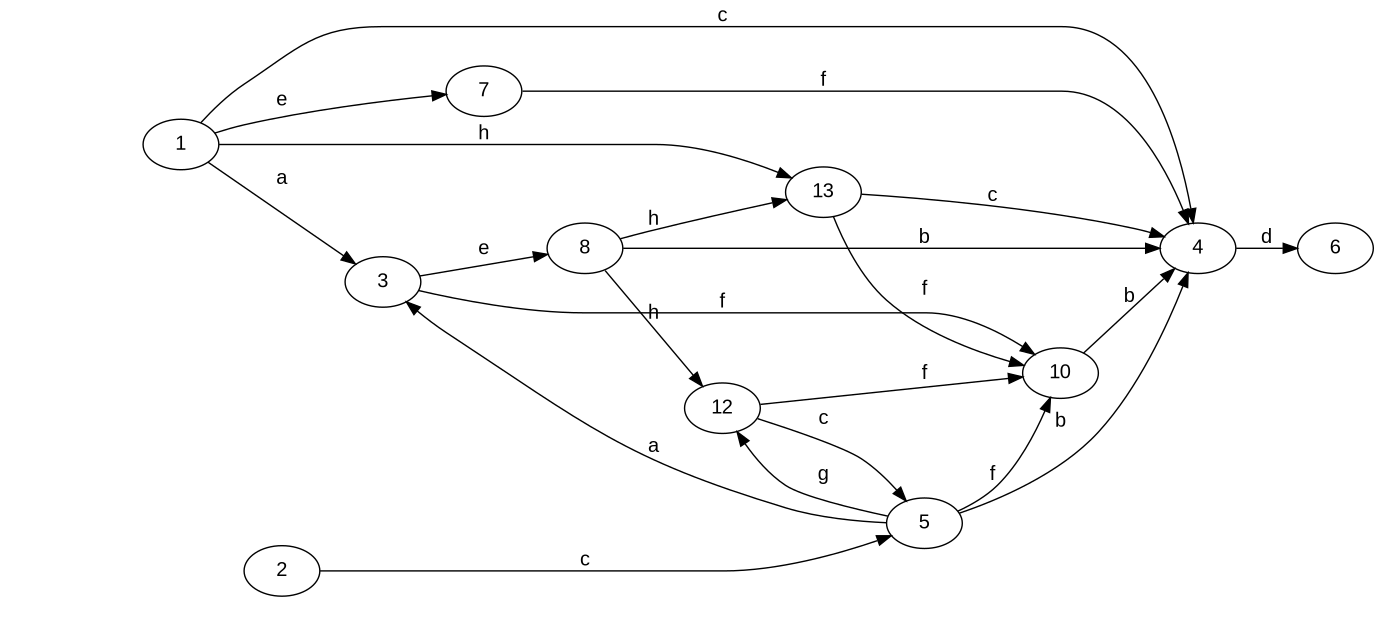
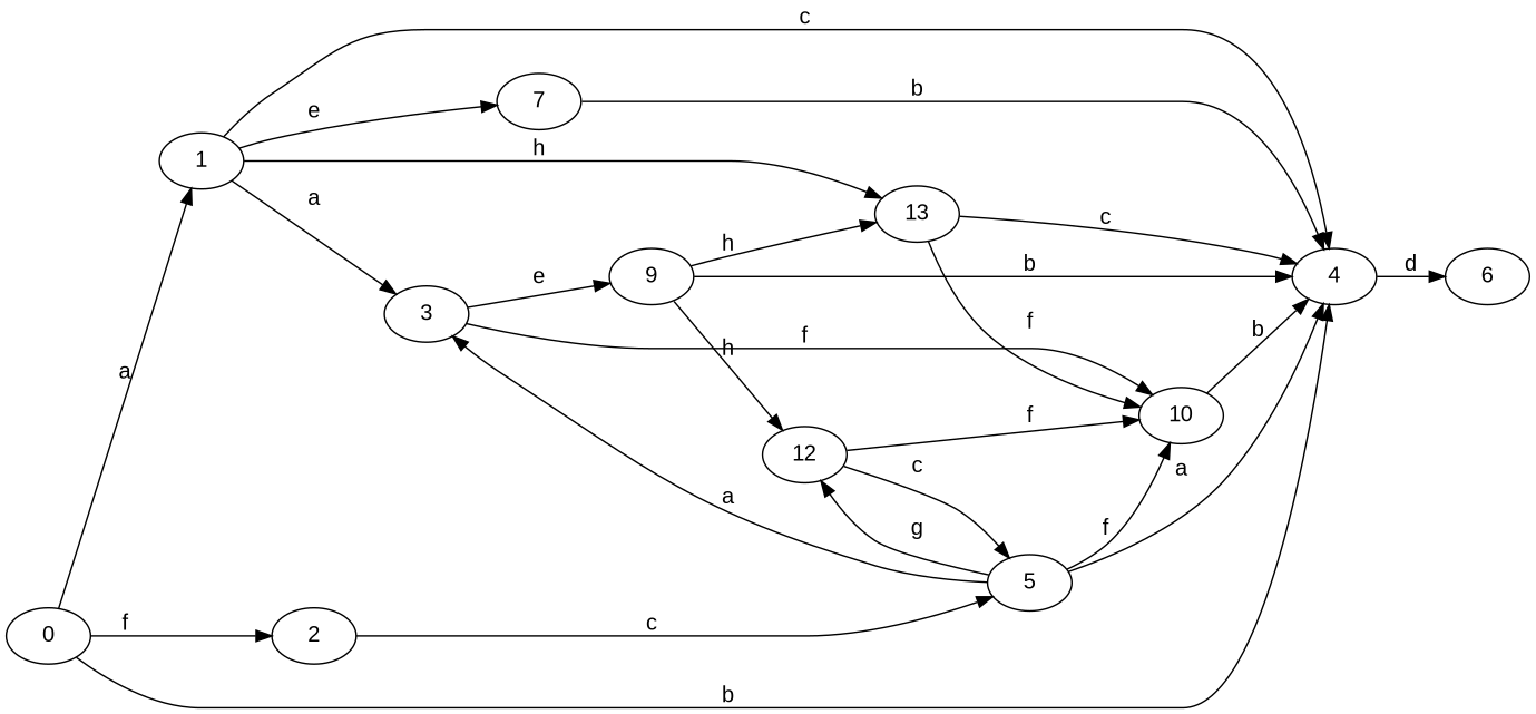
  strict digraph {
    fontname="Liberation Sans"
    rankdir=LR
    node [fontname="Liberation Sans"]
    edge [fontname="Liberation Sans"]
    1
    3
    4
    7
    13
-   8
+   8 [label=9]
    10
    6
    12
    5
    n11 [label=2]
+   0
    1 -> 3 [label=a]
    1 -> 4 [label=c]
    1 -> 7 [label=e]
    1 -> 13 [label=h]
    3 -> 8 [label=e]
    3 -> 10 [label=f]
    4 -> 6 [label=d]
-   7 -> 4 [label=f]
+   7 -> 4 [label=b]
    13 -> 4 [label=c]
    13 -> 10 [label=f]
    8 -> 4 [label=b]
    8 -> 13 [label=h]
    8 -> 12 [label=h]
    10 -> 4 [label=b]
    12 -> 10 [label=f]
    12 -> 5 [label=c]
    5 -> 3 [label=a]
-   5 -> 4 [label=b]
+   5 -> 4 [label=a]
    5 -> 10 [label=f]
    5 -> 12 [label=g]
    n11 -> 5 [label=c]
+   0 -> 1 [label=a]
+   0 -> 4 [label=b]
+   0 -> n11 [label=f]
  }
